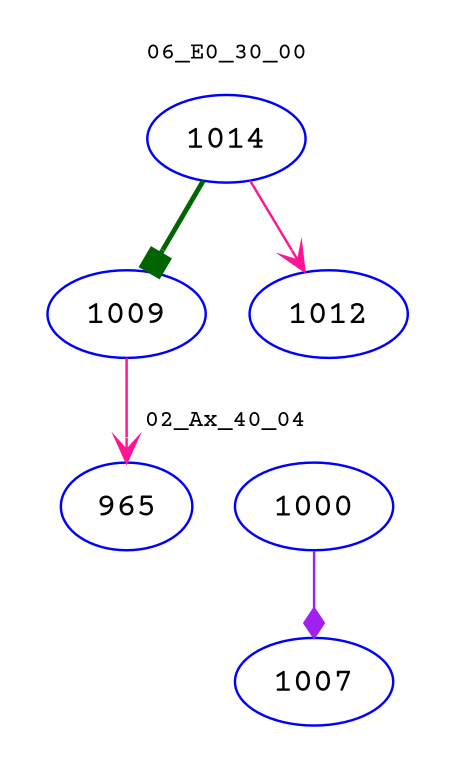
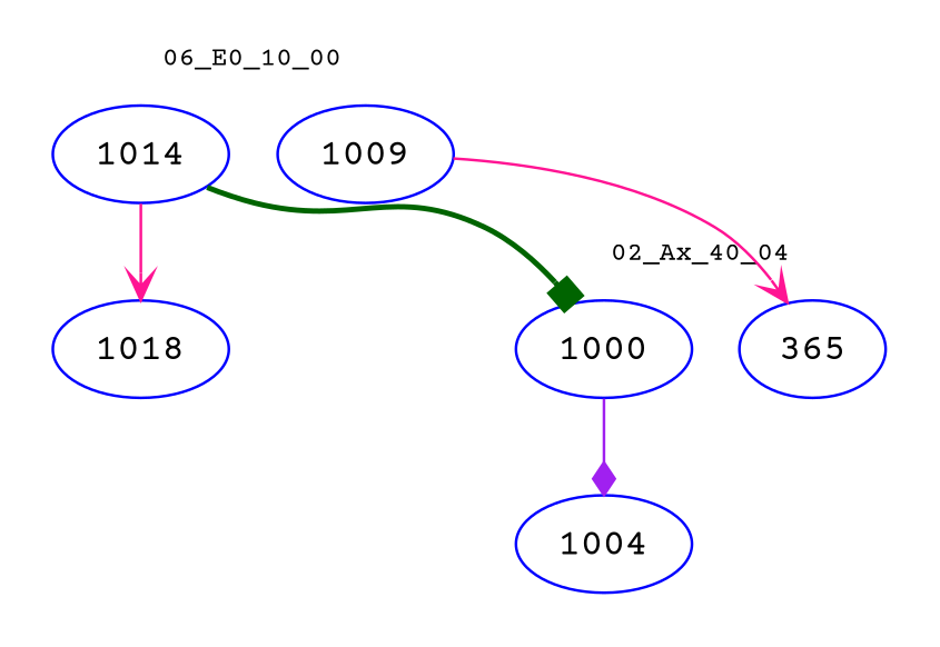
  digraph {
    fontname="Courier Prime"
    node [color=blue fontname="Courier Prime"]
    edge [arrowhead=vee color=deeppink fontname="Courier Prime" style=solid]
    n1 [label=1000]
-   n2 [label=965]
-   n3 [label=1007]
+   n2 [label=365]
+   n3 [label=1004]
    n4 [label=1014]
    n5 [label=1009]
-   n6 [label=1012]
+   n6 [label=1018]
    subgraph cluster_1 {
      color=white
      fontsize=10
      label="02_Ax_40_04"
      n1
      n2
      n3
    }
    subgraph cluster_2 {
      color=white
      fontsize=10
-     label="06_E0_30_00"
+     label="06_E0_10_00"
      n4
      n5
      n6
    }
    n1 -> n3 [arrowhead=diamond color=purple]
-   n4 -> n5 [arrowhead=box color=darkgreen style=bold]
+   n4 -> n1 [arrowhead=box color=darkgreen style=bold]
    n4 -> n6
    n5 -> n2
  }
